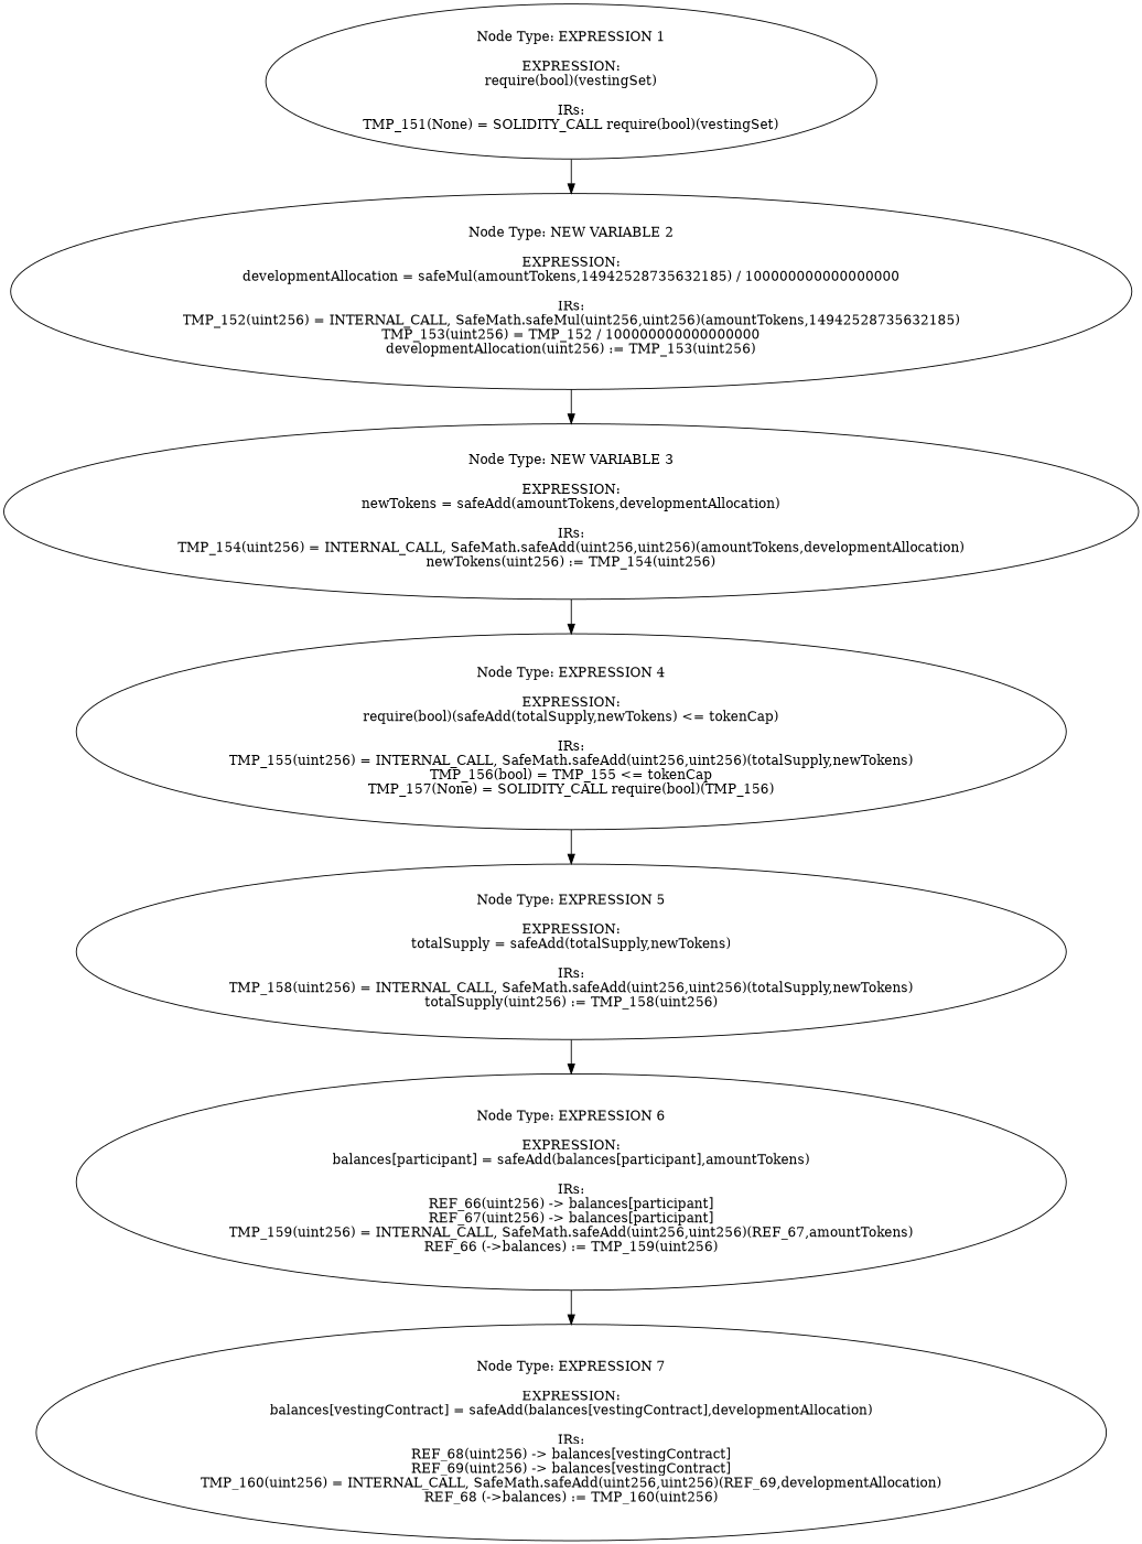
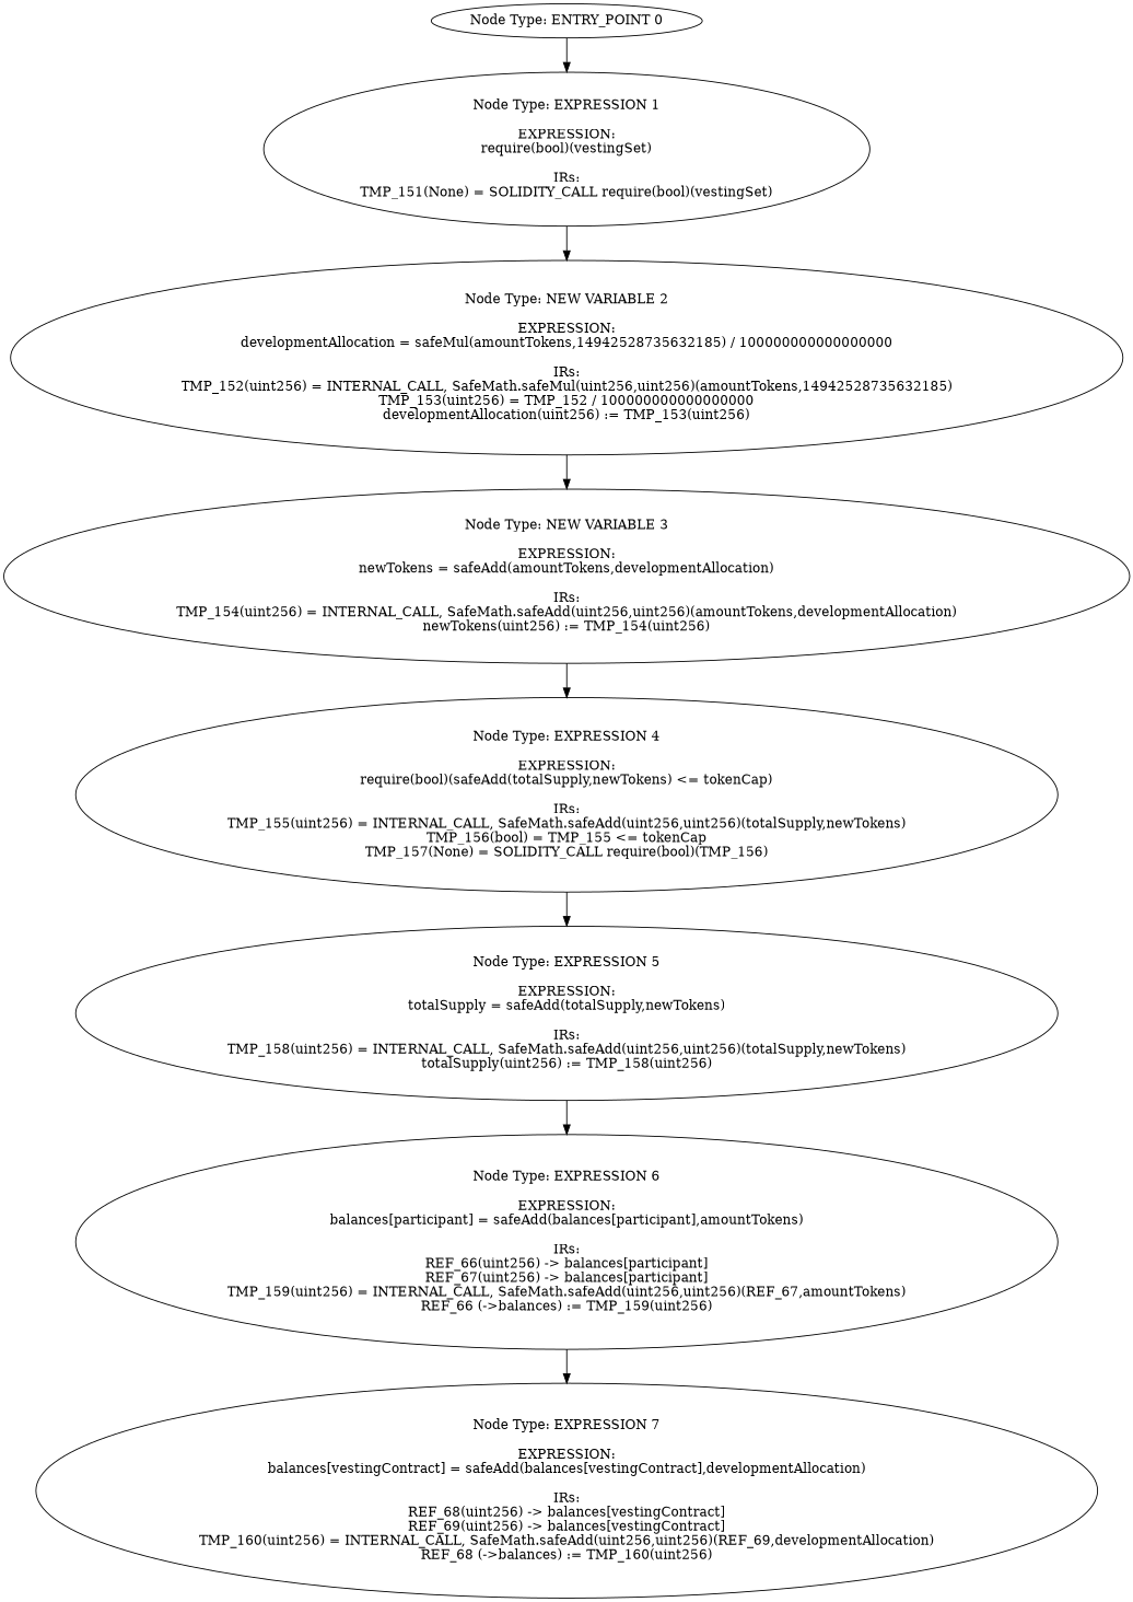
  digraph {
+   n1 [label="Node Type: ENTRY_POINT 0\n"]
    n2 [label="Node Type: EXPRESSION 1\n\nEXPRESSION:\nrequire(bool)(vestingSet)\n\nIRs:\nTMP_151(None) = SOLIDITY_CALL require(bool)(vestingSet)"]
    n3 [label="Node Type: NEW VARIABLE 2\n\nEXPRESSION:\ndevelopmentAllocation = safeMul(amountTokens,14942528735632185) / 100000000000000000\n\nIRs:\nTMP_152(uint256) = INTERNAL_CALL, SafeMath.safeMul(uint256,uint256)(amountTokens,14942528735632185)\nTMP_153(uint256) = TMP_152 / 100000000000000000\ndevelopmentAllocation(uint256) := TMP_153(uint256)"]
    n4 [label="Node Type: NEW VARIABLE 3\n\nEXPRESSION:\nnewTokens = safeAdd(amountTokens,developmentAllocation)\n\nIRs:\nTMP_154(uint256) = INTERNAL_CALL, SafeMath.safeAdd(uint256,uint256)(amountTokens,developmentAllocation)\nnewTokens(uint256) := TMP_154(uint256)"]
    n5 [label="Node Type: EXPRESSION 4\n\nEXPRESSION:\nrequire(bool)(safeAdd(totalSupply,newTokens) <= tokenCap)\n\nIRs:\nTMP_155(uint256) = INTERNAL_CALL, SafeMath.safeAdd(uint256,uint256)(totalSupply,newTokens)\nTMP_156(bool) = TMP_155 <= tokenCap\nTMP_157(None) = SOLIDITY_CALL require(bool)(TMP_156)"]
    n6 [label="Node Type: EXPRESSION 5\n\nEXPRESSION:\ntotalSupply = safeAdd(totalSupply,newTokens)\n\nIRs:\nTMP_158(uint256) = INTERNAL_CALL, SafeMath.safeAdd(uint256,uint256)(totalSupply,newTokens)\ntotalSupply(uint256) := TMP_158(uint256)"]
    n7 [label="Node Type: EXPRESSION 6\n\nEXPRESSION:\nbalances[participant] = safeAdd(balances[participant],amountTokens)\n\nIRs:\nREF_66(uint256) -> balances[participant]\nREF_67(uint256) -> balances[participant]\nTMP_159(uint256) = INTERNAL_CALL, SafeMath.safeAdd(uint256,uint256)(REF_67,amountTokens)\nREF_66 (->balances) := TMP_159(uint256)"]
    n8 [label="Node Type: EXPRESSION 7\n\nEXPRESSION:\nbalances[vestingContract] = safeAdd(balances[vestingContract],developmentAllocation)\n\nIRs:\nREF_68(uint256) -> balances[vestingContract]\nREF_69(uint256) -> balances[vestingContract]\nTMP_160(uint256) = INTERNAL_CALL, SafeMath.safeAdd(uint256,uint256)(REF_69,developmentAllocation)\nREF_68 (->balances) := TMP_160(uint256)"]
+   n1 -> n2
    n2 -> n3
    n3 -> n4
    n4 -> n5
    n5 -> n6
    n6 -> n7
    n7 -> n8
  }
